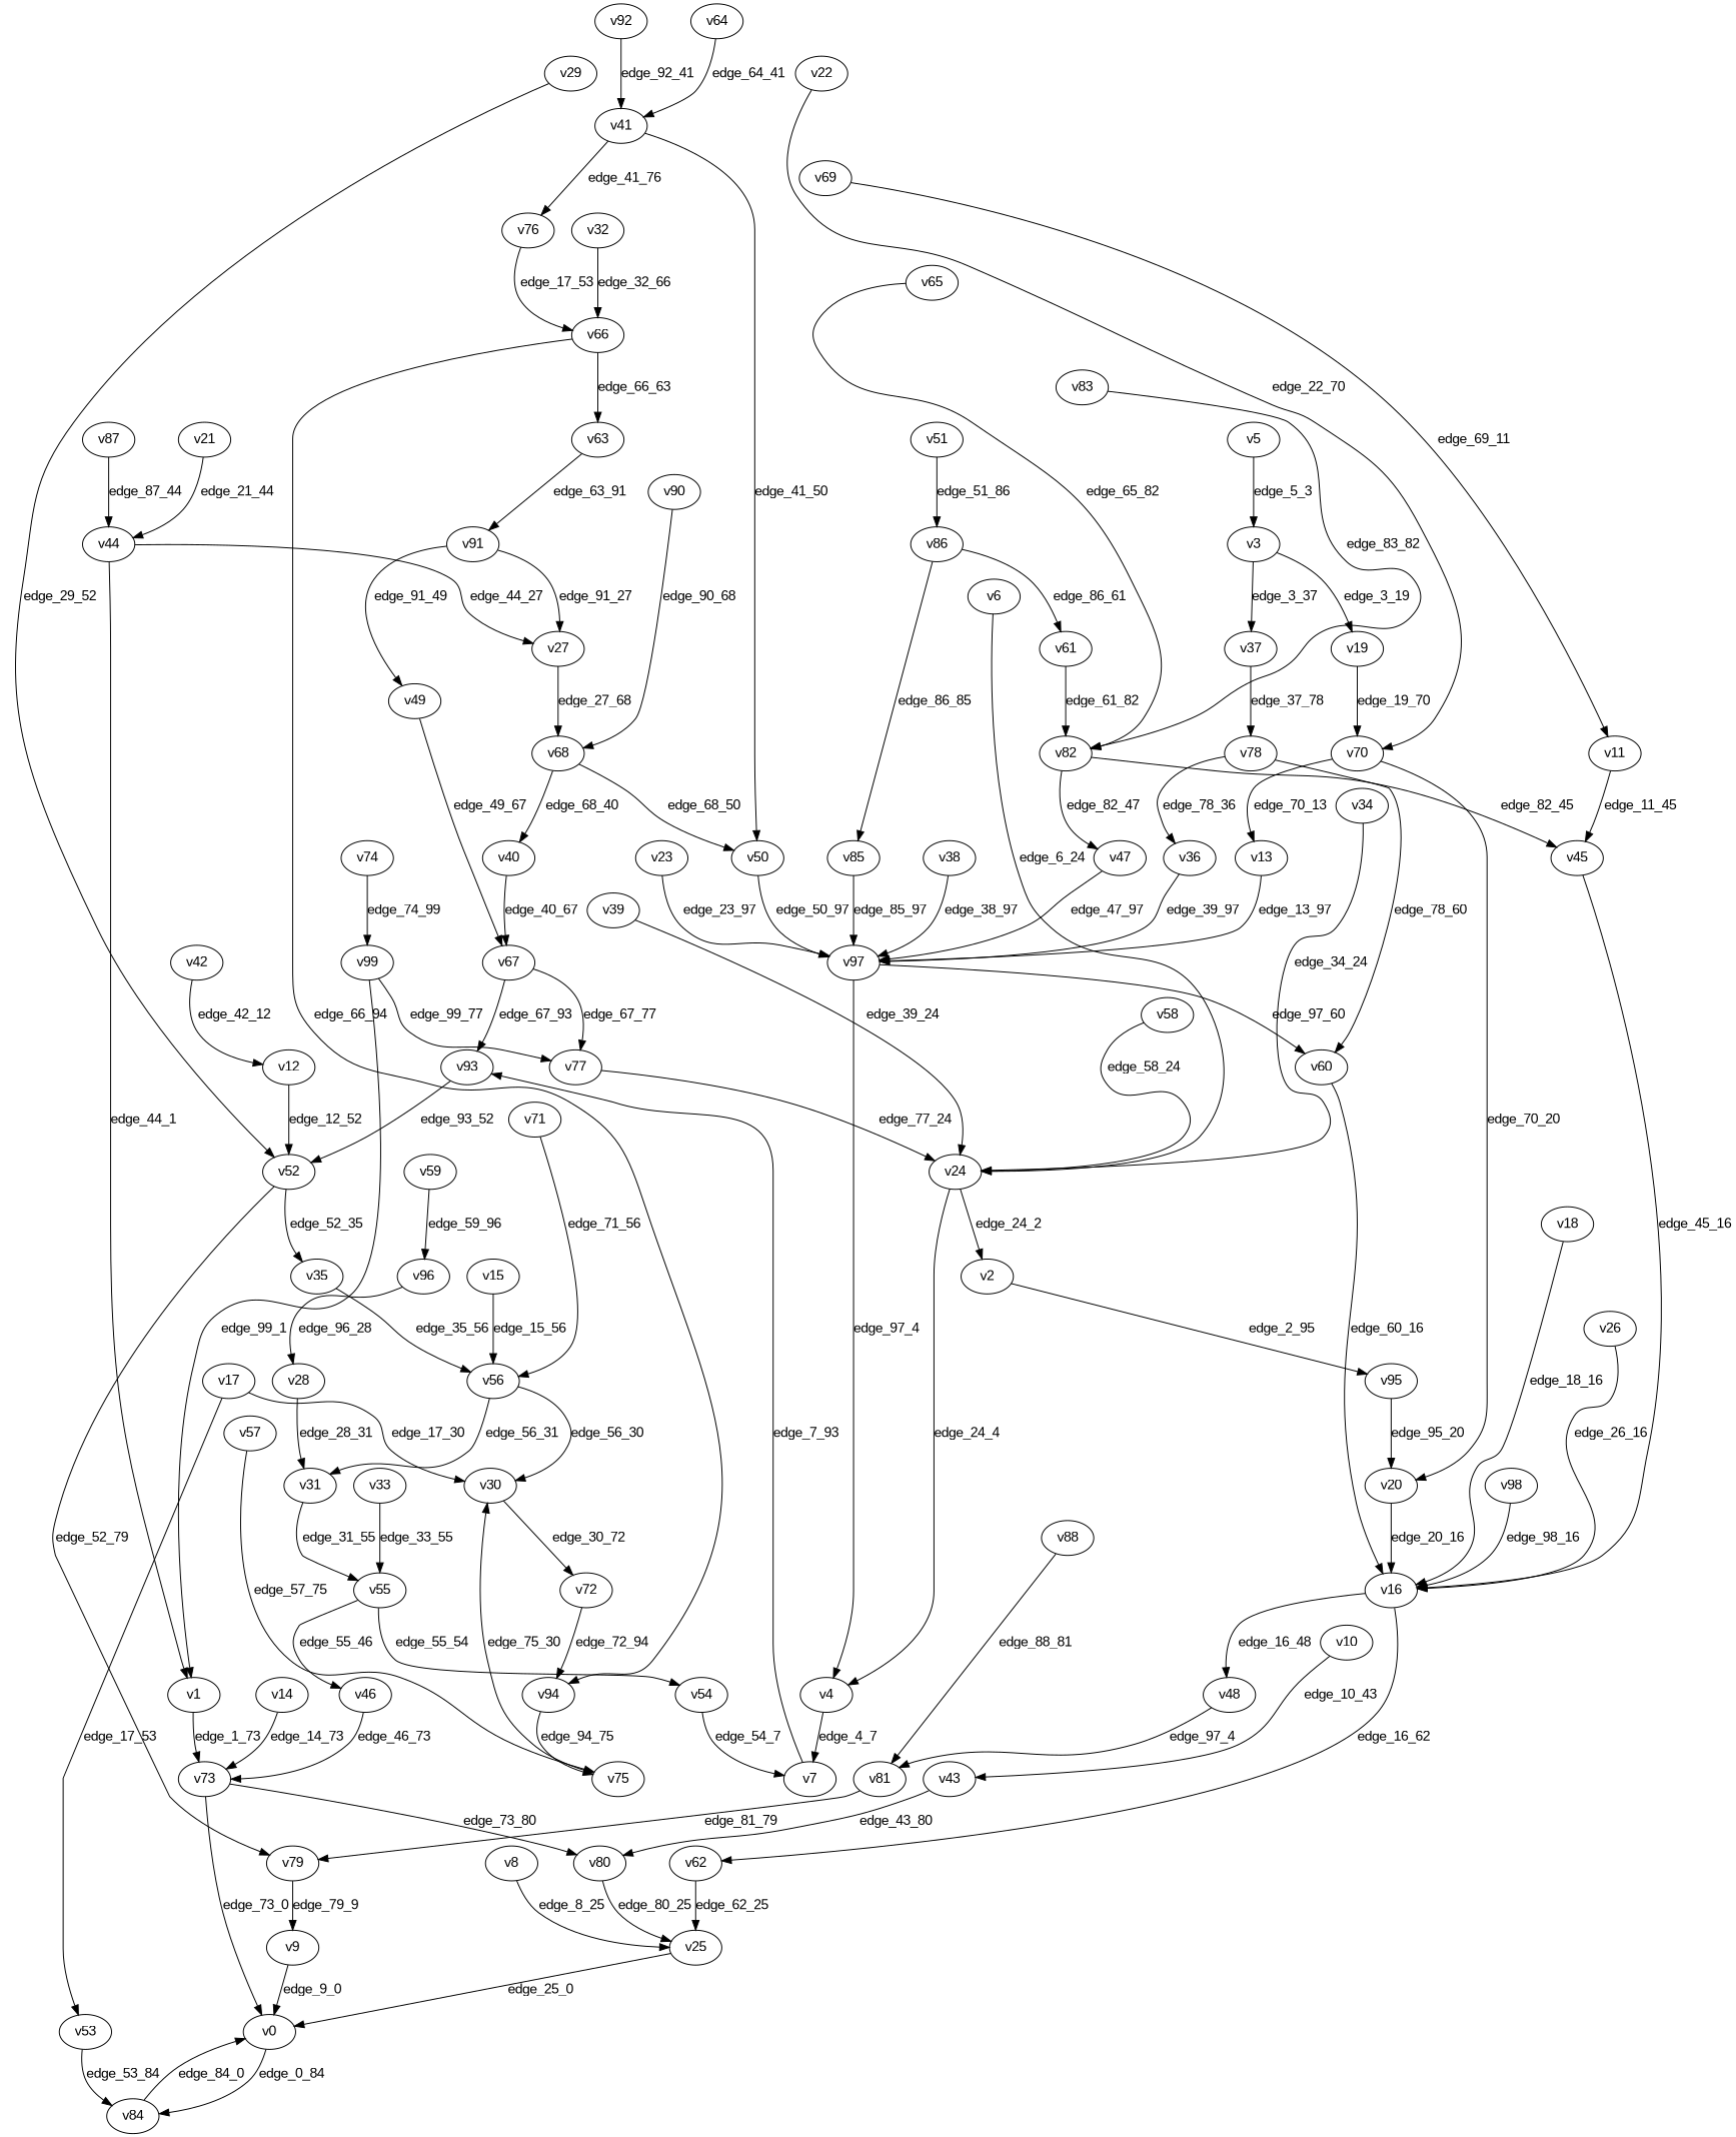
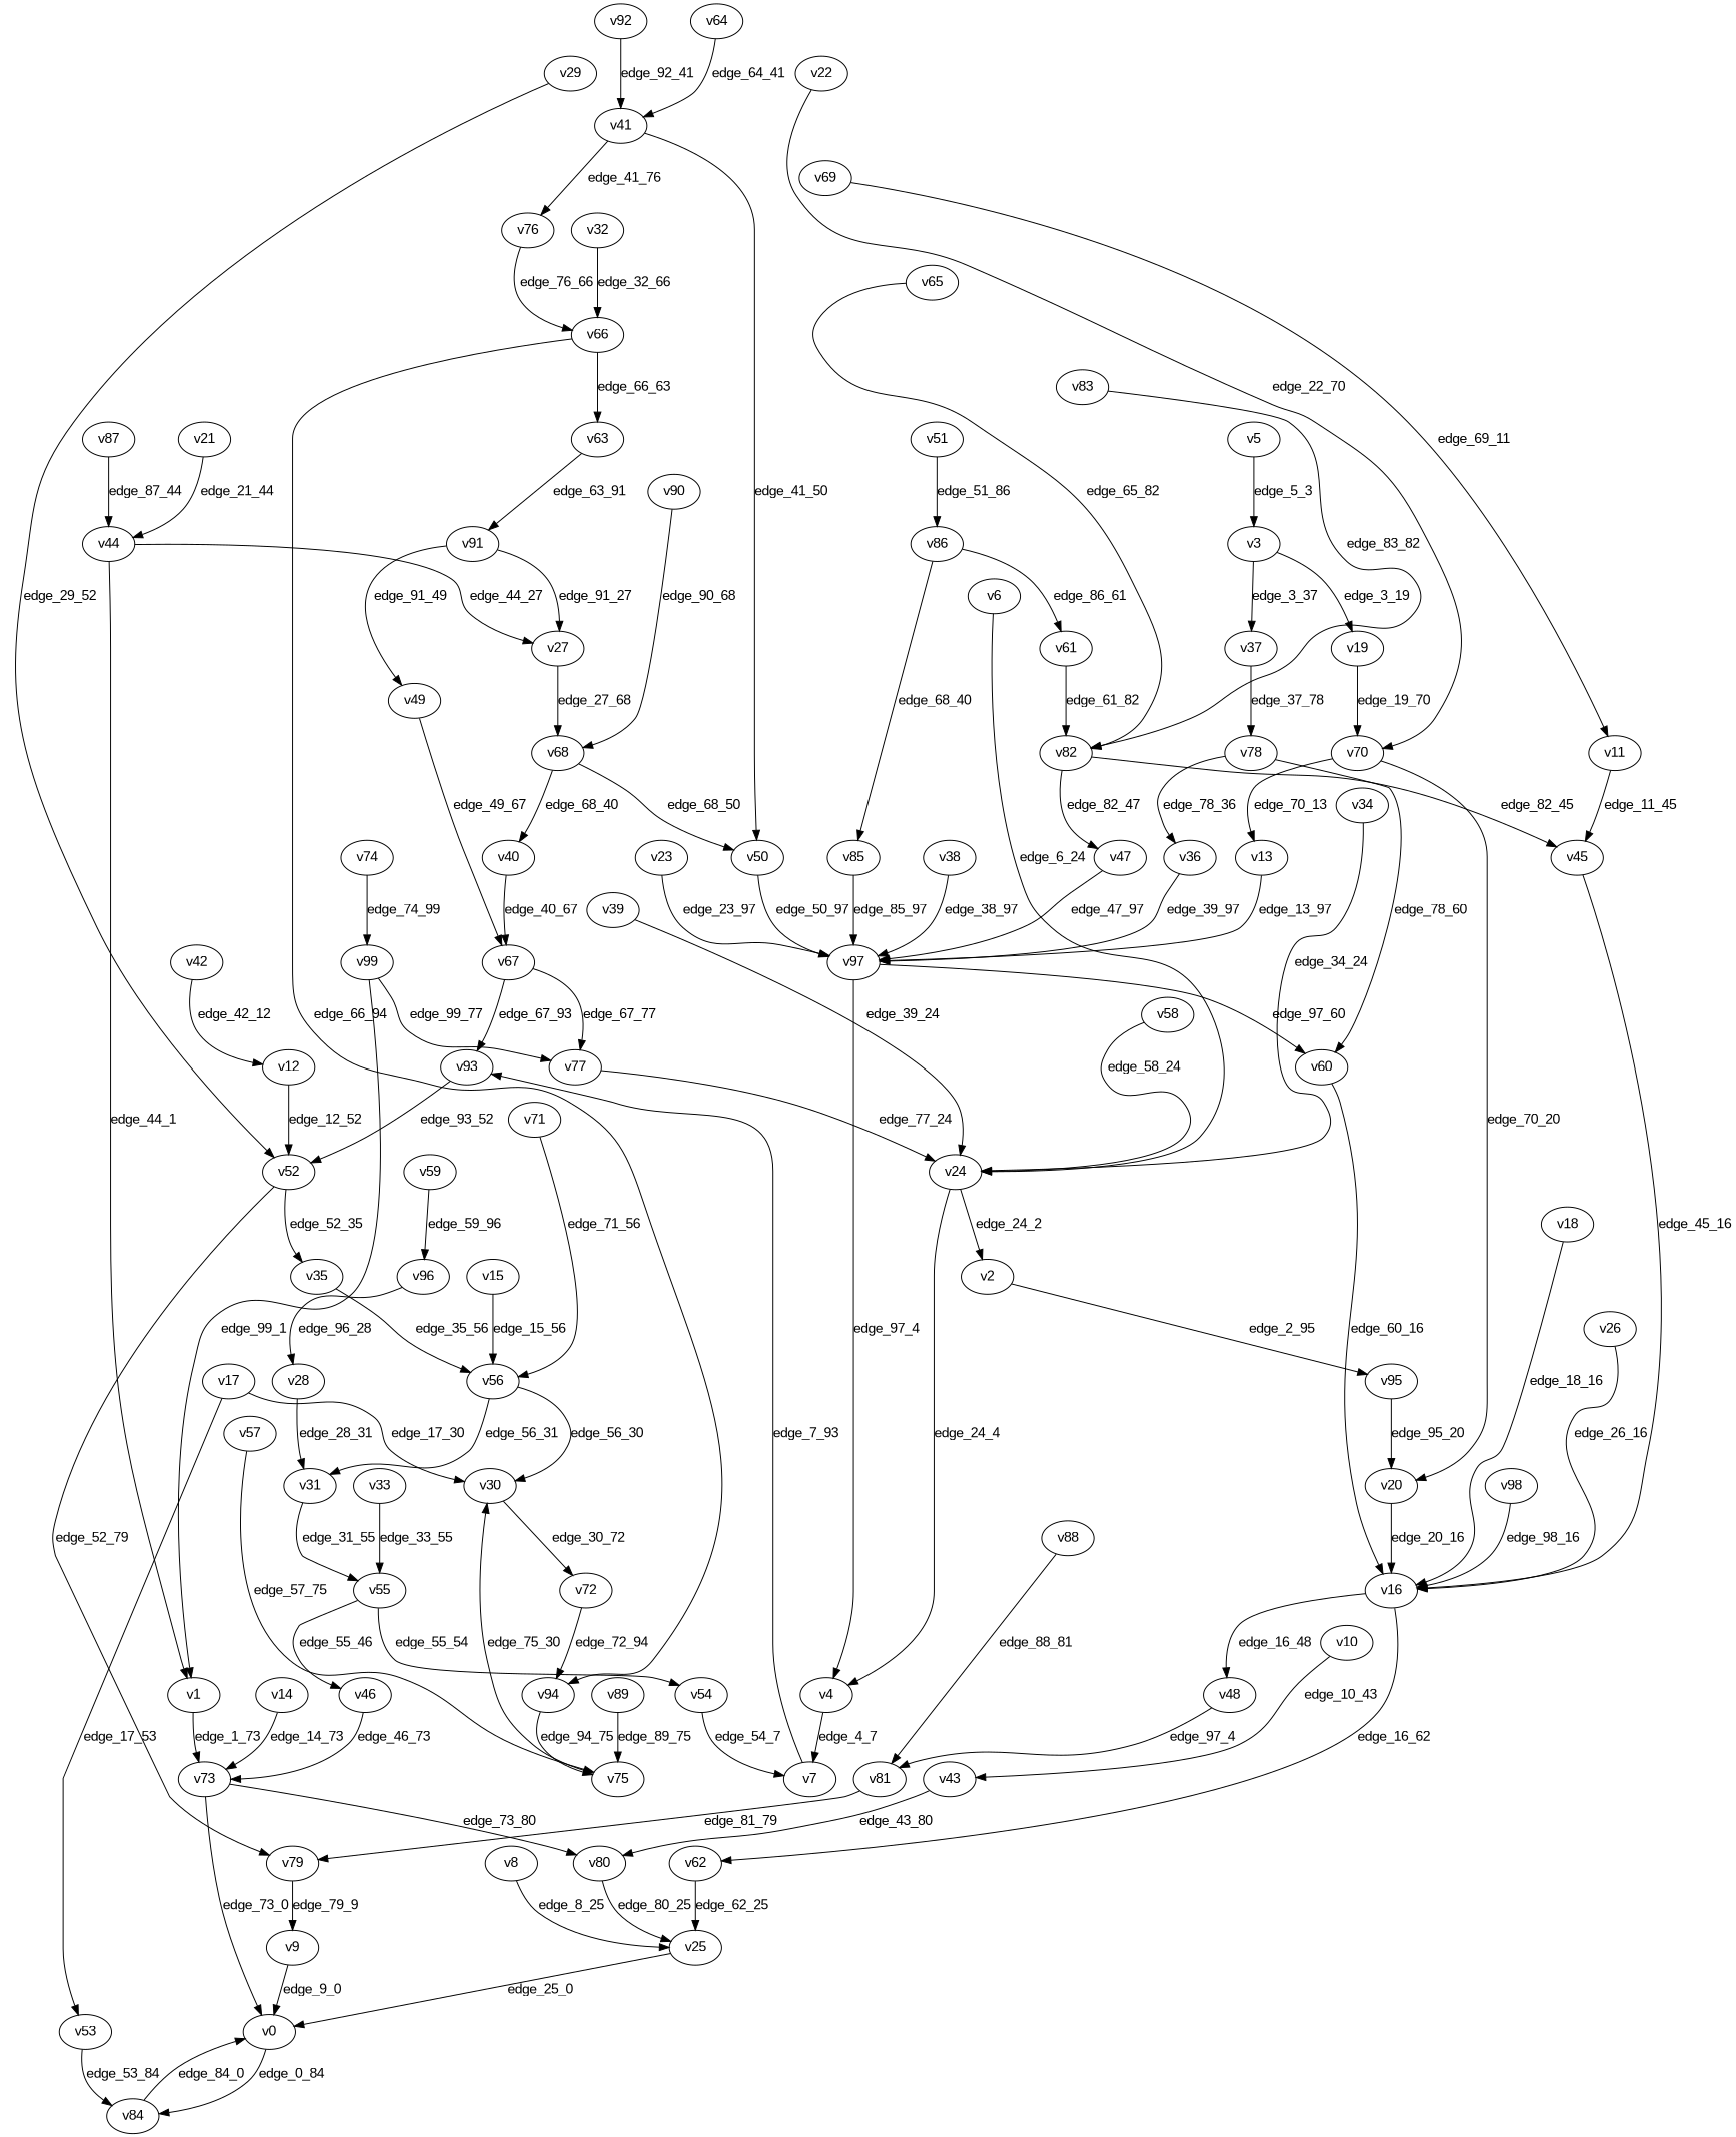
  digraph {
    fontname="Liberation Sans"
    node [fontname="Liberation Sans" player=1]
    edge [fontname="Liberation Sans"]
    v0 [player=0]
    v84 [player=-1]
    v73 [player=-1]
    v1
    v80
    v2 [player=0]
    v95 [player=-1]
    v20 [player=0]
    v3 [player=-1]
    v19 [player=0]
    v37
    v70 [player=-1]
    v78 [player=-1]
    v7 [player=-1]
    v4
    v93
    v5 [player=0]
    v6 [player=0]
    v24 [player=-1]
    v52 [player=-1]
    v8 [player=0]
    v25 [player=-1]
    v9 [player=-1]
    v43 [player=-1]
    v10
    v11 [player=-1]
    v45 [player=0]
    v16 [player=-1]
    v12 [player=0]
    v35 [player=0]
    v79
    v97 [player=-1]
    v13
    v60 [player=0]
    v14
    v15 [player=0]
    v56 [player=-1]
    v30
    v31 [player=0]
    v48
    v62
    v81 [player=-1]
    v17 [player=-1]
    v53
    v72 [player=-1]
    v18
    v44 [player=-1]
    v21
    v27
    v22 [player=0]
    v23 [player=0]
    v26
    v68 [player=-1]
    v40 [player=0]
    v50 [player=0]
    v28 [player=-1]
    v55 [player=-1]
    v29
    v94 [player=0]
    v46 [player=0]
    v54 [player=0]
    v32 [player=0]
    v66 [player=-1]
    v63 [player=0]
    v33
    v34
    v36 [player=0]
    v38 [player=0]
    v39 [player=0]
    v67 [player=-1]
    v77
    v41 [player=-1]
    v76
    v42 [player=-1]
    v47
    v49
    v51 [player=0]
    v86 [player=-1]
    v61
    v85
    v75 [player=-1]
    v57
    v58
    v59 [player=-1]
    v96 [player=0]
    v82 [player=-1]
    v91 [player=-1]
    v64
    v65 [player=0]
    v69 [player=0]
    v71
    v74 [player=0]
    v99 [player=-1]
    v83
    v87 [player=0]
    v88
+   v89
    v90 [player=0]
    v92 [player=0]
    v98
    v0 -> v84 [discount=0.395993 label=edge_0_84 weight=3.338042]
    v84 -> v0 [label=edge_84_0 probability=1.000000]
    v73 -> v0 [label=edge_73_0 probability=0.569545]
    v73 -> v80 [label=edge_73_80 probability=0.430455]
    v1 -> v73 [discount=0.745829 label=edge_1_73 weight=7.742586]
    v80 -> v25 [discount=0.562137 label=edge_80_25 weight=1.587205]
    v2 -> v95 [discount=0.140206 label=edge_2_95 weight=-8.162428]
    v95 -> v20 [label=edge_95_20 probability=1.000000]
    v20 -> v16 [discount=0.496618 label=edge_20_16 weight=8.439788]
    v3 -> v19 [label=edge_3_19 probability=0.516521]
    v3 -> v37 [label=edge_3_37 probability=0.483479]
    v19 -> v70 [discount=0.411541 label=edge_19_70 weight=8.117521]
    v37 -> v78 [discount=0.223638 label=edge_37_78 weight=2.774685]
    v70 -> v20 [label=edge_70_20 probability=0.308185]
    v70 -> v13 [label=edge_70_13 probability=0.691815]
    v78 -> v60 [label=edge_78_60 probability=0.638471]
    v78 -> v36 [label=edge_78_36 probability=0.361529]
    v7 -> v93 [label=edge_7_93 probability=1.000000]
    v4 -> v7 [discount=0.871548 label=edge_4_7 weight=4.885596]
    v93 -> v52 [discount=0.309071 label=edge_93_52 weight=3.227214]
    v5 -> v3 [discount=0.655722 label=edge_5_3 weight=1.368330]
    v6 -> v24 [discount=0.806695 label=edge_6_24 weight=-3.684801]
    v24 -> v2 [label=edge_24_2 probability=0.508586]
    v24 -> v4 [label=edge_24_4 probability=0.491414]
    v52 -> v35 [label=edge_52_35 probability=0.551889]
    v52 -> v79 [label=edge_52_79 probability=0.448111]
    v8 -> v25 [discount=0.359798 label=edge_8_25 weight=1.531813]
    v25 -> v0 [label=edge_25_0 probability=1.000000]
    v9 -> v0 [label=edge_9_0 probability=1.000000]
    v43 -> v80 [label=edge_43_80 probability=1.000000]
    v10 -> v43 [discount=0.477603 label=edge_10_43 weight=-5.097681]
    v11 -> v45 [label=edge_11_45 probability=1.000000]
    v45 -> v16 [discount=0.293112 label=edge_45_16 weight=-2.486913]
    v16 -> v48 [label=edge_16_48 probability=0.381989]
    v16 -> v62 [label=edge_16_62 probability=0.618011]
    v12 -> v52 [discount=0.237468 label=edge_12_52 weight=2.127293]
    v35 -> v56 [discount=0.189886 label=edge_35_56 weight=6.552434]
    v79 -> v9 [discount=0.680707 label=edge_79_9 weight=3.089302]
    v97 -> v4 [label=edge_97_4 probability=0.593019]
    v97 -> v60 [label=edge_97_60 probability=0.406981]
    v13 -> v97 [discount=0.724103 label=edge_13_97 weight=5.258397]
    v60 -> v16 [discount=0.269918 label=edge_60_16 weight=0.639958]
    v14 -> v73 [discount=0.868903 label=edge_14_73 weight=3.194948]
    v15 -> v56 [discount=0.406255 label=edge_15_56 weight=8.675067]
    v56 -> v30 [label=edge_56_30 probability=0.677529]
    v56 -> v31 [label=edge_56_31 probability=0.322471]
    v30 -> v72 [discount=0.178397 label=edge_30_72 weight=-0.767347]
    v31 -> v55 [discount=0.654695 label=edge_31_55 weight=-0.716179]
    v48 -> v81 [discount=0.227085 label=edge_97_4 weight=-3.666573]
    v62 -> v25 [discount=0.380192 label=edge_62_25 weight=6.580884]
    v81 -> v79 [label=edge_81_79 probability=1.000000]
    v17 -> v30 [label=edge_17_30 probability=0.550722]
    v17 -> v53 [label=edge_17_53 probability=0.449278]
    v53 -> v84 [discount=0.794982 label=edge_53_84 weight=4.490747]
    v72 -> v94 [label=edge_72_94 probability=1.000000]
    v18 -> v16 [discount=0.669123 label=edge_18_16 weight=-6.808777]
    v44 -> v1 [label=edge_44_1 probability=0.546582]
    v44 -> v27 [label=edge_44_27 probability=0.453418]
    v21 -> v44 [discount=0.669814 label=edge_21_44 weight=1.544018]
    v27 -> v68 [discount=0.531795 label=edge_27_68 weight=9.213455]
    v22 -> v70 [discount=0.879200 label=edge_22_70 weight=-0.399264]
    v23 -> v97 [discount=0.139250 label=edge_23_97 weight=8.901174]
    v26 -> v16 [discount=0.114187 label=edge_26_16 weight=-9.921400]
    v68 -> v40 [label=edge_68_40 probability=0.314628]
    v68 -> v50 [label=edge_68_50 probability=0.685372]
    v40 -> v67 [discount=0.819649 label=edge_40_67 weight=7.041882]
    v50 -> v97 [discount=0.676505 label=edge_50_97 weight=2.647565]
    v28 -> v31 [label=edge_28_31 probability=1.000000]
    v55 -> v46 [label=edge_55_46 probability=0.414364]
    v55 -> v54 [label=edge_55_54 probability=0.585636]
    v29 -> v52 [discount=0.628385 label=edge_29_52 weight=-6.454249]
    v94 -> v75 [discount=0.237830 label=edge_94_75 weight=-5.005783]
    v46 -> v73 [discount=0.815146 label=edge_46_73 weight=1.464552]
    v54 -> v7 [discount=0.869586 label=edge_54_7 weight=1.070416]
    v32 -> v66 [discount=0.472431 label=edge_32_66 weight=8.466571]
    v66 -> v94 [label=edge_66_94 probability=0.537410]
    v66 -> v63 [label=edge_66_63 probability=0.462590]
    v63 -> v91 [discount=0.119178 label=edge_63_91 weight=-0.133359]
    v33 -> v55 [discount=0.547941 label=edge_33_55 weight=8.175966]
    v34 -> v24 [discount=0.596358 label=edge_34_24 weight=-8.550624]
    v36 -> v97 [discount=0.677149 label=edge_39_97 weight=-2.106962]
    v38 -> v97 [discount=0.306351 label=edge_38_97 weight=6.232629]
    v39 -> v24 [discount=0.763848 label=edge_39_24 weight=-9.527125]
    v67 -> v93 [label=edge_67_93 probability=0.347889]
    v67 -> v77 [label=edge_67_77 probability=0.652111]
    v77 -> v24 [discount=0.744443 label=edge_77_24 weight=-0.190112]
    v41 -> v50 [label=edge_41_50 probability=0.477104]
    v41 -> v76 [label=edge_41_76 probability=0.522896]
-   v76 -> v66 [discount=0.686978 label=edge_17_53 weight=-6.431002]
+   v76 -> v66 [discount=0.686978 label=edge_76_66 weight=-6.431002]
    v42 -> v12 [label=edge_42_12 probability=1.000000]
    v47 -> v97 [discount=0.163761 label=edge_47_97 weight=-2.292151]
    v49 -> v67 [discount=0.258400 label=edge_49_67 weight=1.643079]
    v51 -> v86 [discount=0.539020 label=edge_51_86 weight=1.206812]
    v86 -> v61 [label=edge_86_61 probability=0.489515]
-   v86 -> v85 [label=edge_86_85 probability=0.510485]
+   v86 -> v85 [label=edge_68_40 probability=0.510485]
    v61 -> v82 [discount=0.465379 label=edge_61_82 weight=4.121863]
    v85 -> v97 [discount=0.814684 label=edge_85_97 weight=4.471067]
    v75 -> v30 [label=edge_75_30 probability=1.000000]
    v57 -> v75 [discount=0.226418 label=edge_57_75 weight=-8.029186]
    v58 -> v24 [discount=0.731634 label=edge_58_24 weight=-3.323248]
    v59 -> v96 [label=edge_59_96 probability=1.000000]
    v96 -> v28 [discount=0.602402 label=edge_96_28 weight=-7.111927]
    v82 -> v45 [label=edge_82_45 probability=0.523135]
    v82 -> v47 [label=edge_82_47 probability=0.476865]
    v91 -> v27 [label=edge_91_27 probability=0.307391]
    v91 -> v49 [label=edge_91_49 probability=0.692609]
    v64 -> v41 [discount=0.213241 label=edge_64_41 weight=3.067901]
    v65 -> v82 [discount=0.574718 label=edge_65_82 weight=-0.324959]
    v69 -> v11 [discount=0.257423 label=edge_69_11 weight=-4.848226]
    v71 -> v56 [discount=0.873858 label=edge_71_56 weight=-7.990850]
    v74 -> v99 [discount=0.464940 label=edge_74_99 weight=5.643406]
    v99 -> v1 [label=edge_99_1 probability=0.436391]
    v99 -> v77 [label=edge_99_77 probability=0.563609]
    v83 -> v82 [discount=0.366613 label=edge_83_82 weight=-6.413936]
    v87 -> v44 [discount=0.838079 label=edge_87_44 weight=9.172133]
    v88 -> v81 [discount=0.267929 label=edge_88_81 weight=-4.015644]
+   v89 -> v75 [discount=0.144944 label=edge_89_75 weight=5.597718]
    v90 -> v68 [discount=0.251701 label=edge_90_68 weight=-4.789348]
    v92 -> v41 [discount=0.452091 label=edge_92_41 weight=7.599380]
    v98 -> v16 [discount=0.135491 label=edge_98_16 weight=6.057442]
  }
